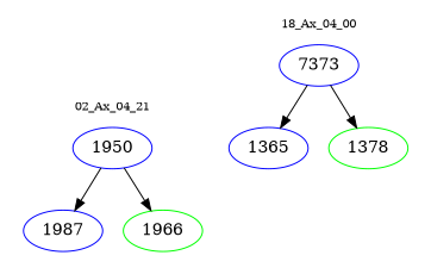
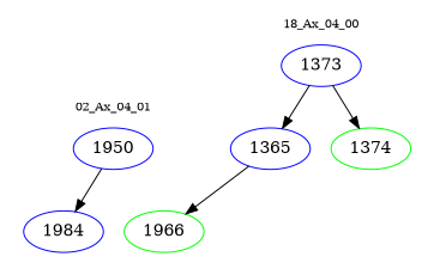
  digraph {
    node [color=blue]
    edge [color=black]
    n1 [label=1950]
    n2 [color=green label=1966]
-   n3 [label=1987]
-   n4 [label=7373]
+   n3 [label=1984]
+   n4 [label=1373]
    n5 [label=1365]
-   n6 [color=green label=1378]
+   n6 [color=green label=1374]
    subgraph cluster_1 {
      color=white
      fontsize=10
-     label="02_Ax_04_21"
+     label="02_Ax_04_01"
      n1
      n2
      n3
    }
    subgraph cluster_2 {
      color=white
      fontsize=10
      label="18_Ax_04_00"
      n4
      n5
      n6
    }
-   n1 -> n2
+   n5 -> n2
    n1 -> n3
    n4 -> n5
    n4 -> n6
  }
